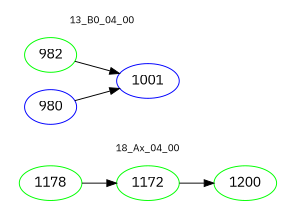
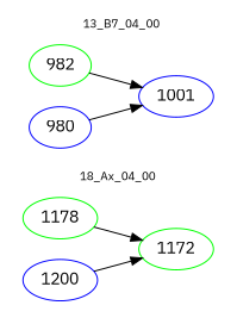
  digraph {
    fontname="IBM Plex Sans"
    rankdir=LR
    node [color=green fontname="IBM Plex Sans"]
    edge [color=black fontname="IBM Plex Sans"]
    n1 [label=1178]
    n2 [label=1172]
-   n3 [label=1200]
+   n3 [color=blue label=1200]
    n4 [label=982]
    n5 [color=blue label=980]
    n6 [color=blue label=1001]
    subgraph cluster_1 {
      color=white
      fontsize=10
      label="18_Ax_04_00"
      n1
      n2
      n3
    }
    subgraph cluster_2 {
      color=white
      fontsize=10
-     label="13_B0_04_00"
+     label="13_B7_04_00"
      n4
      n5
      n6
    }
    n1 -> n2
-   n2 -> n3
+   n3 -> n2
    n4 -> n6
    n5 -> n6
  }
